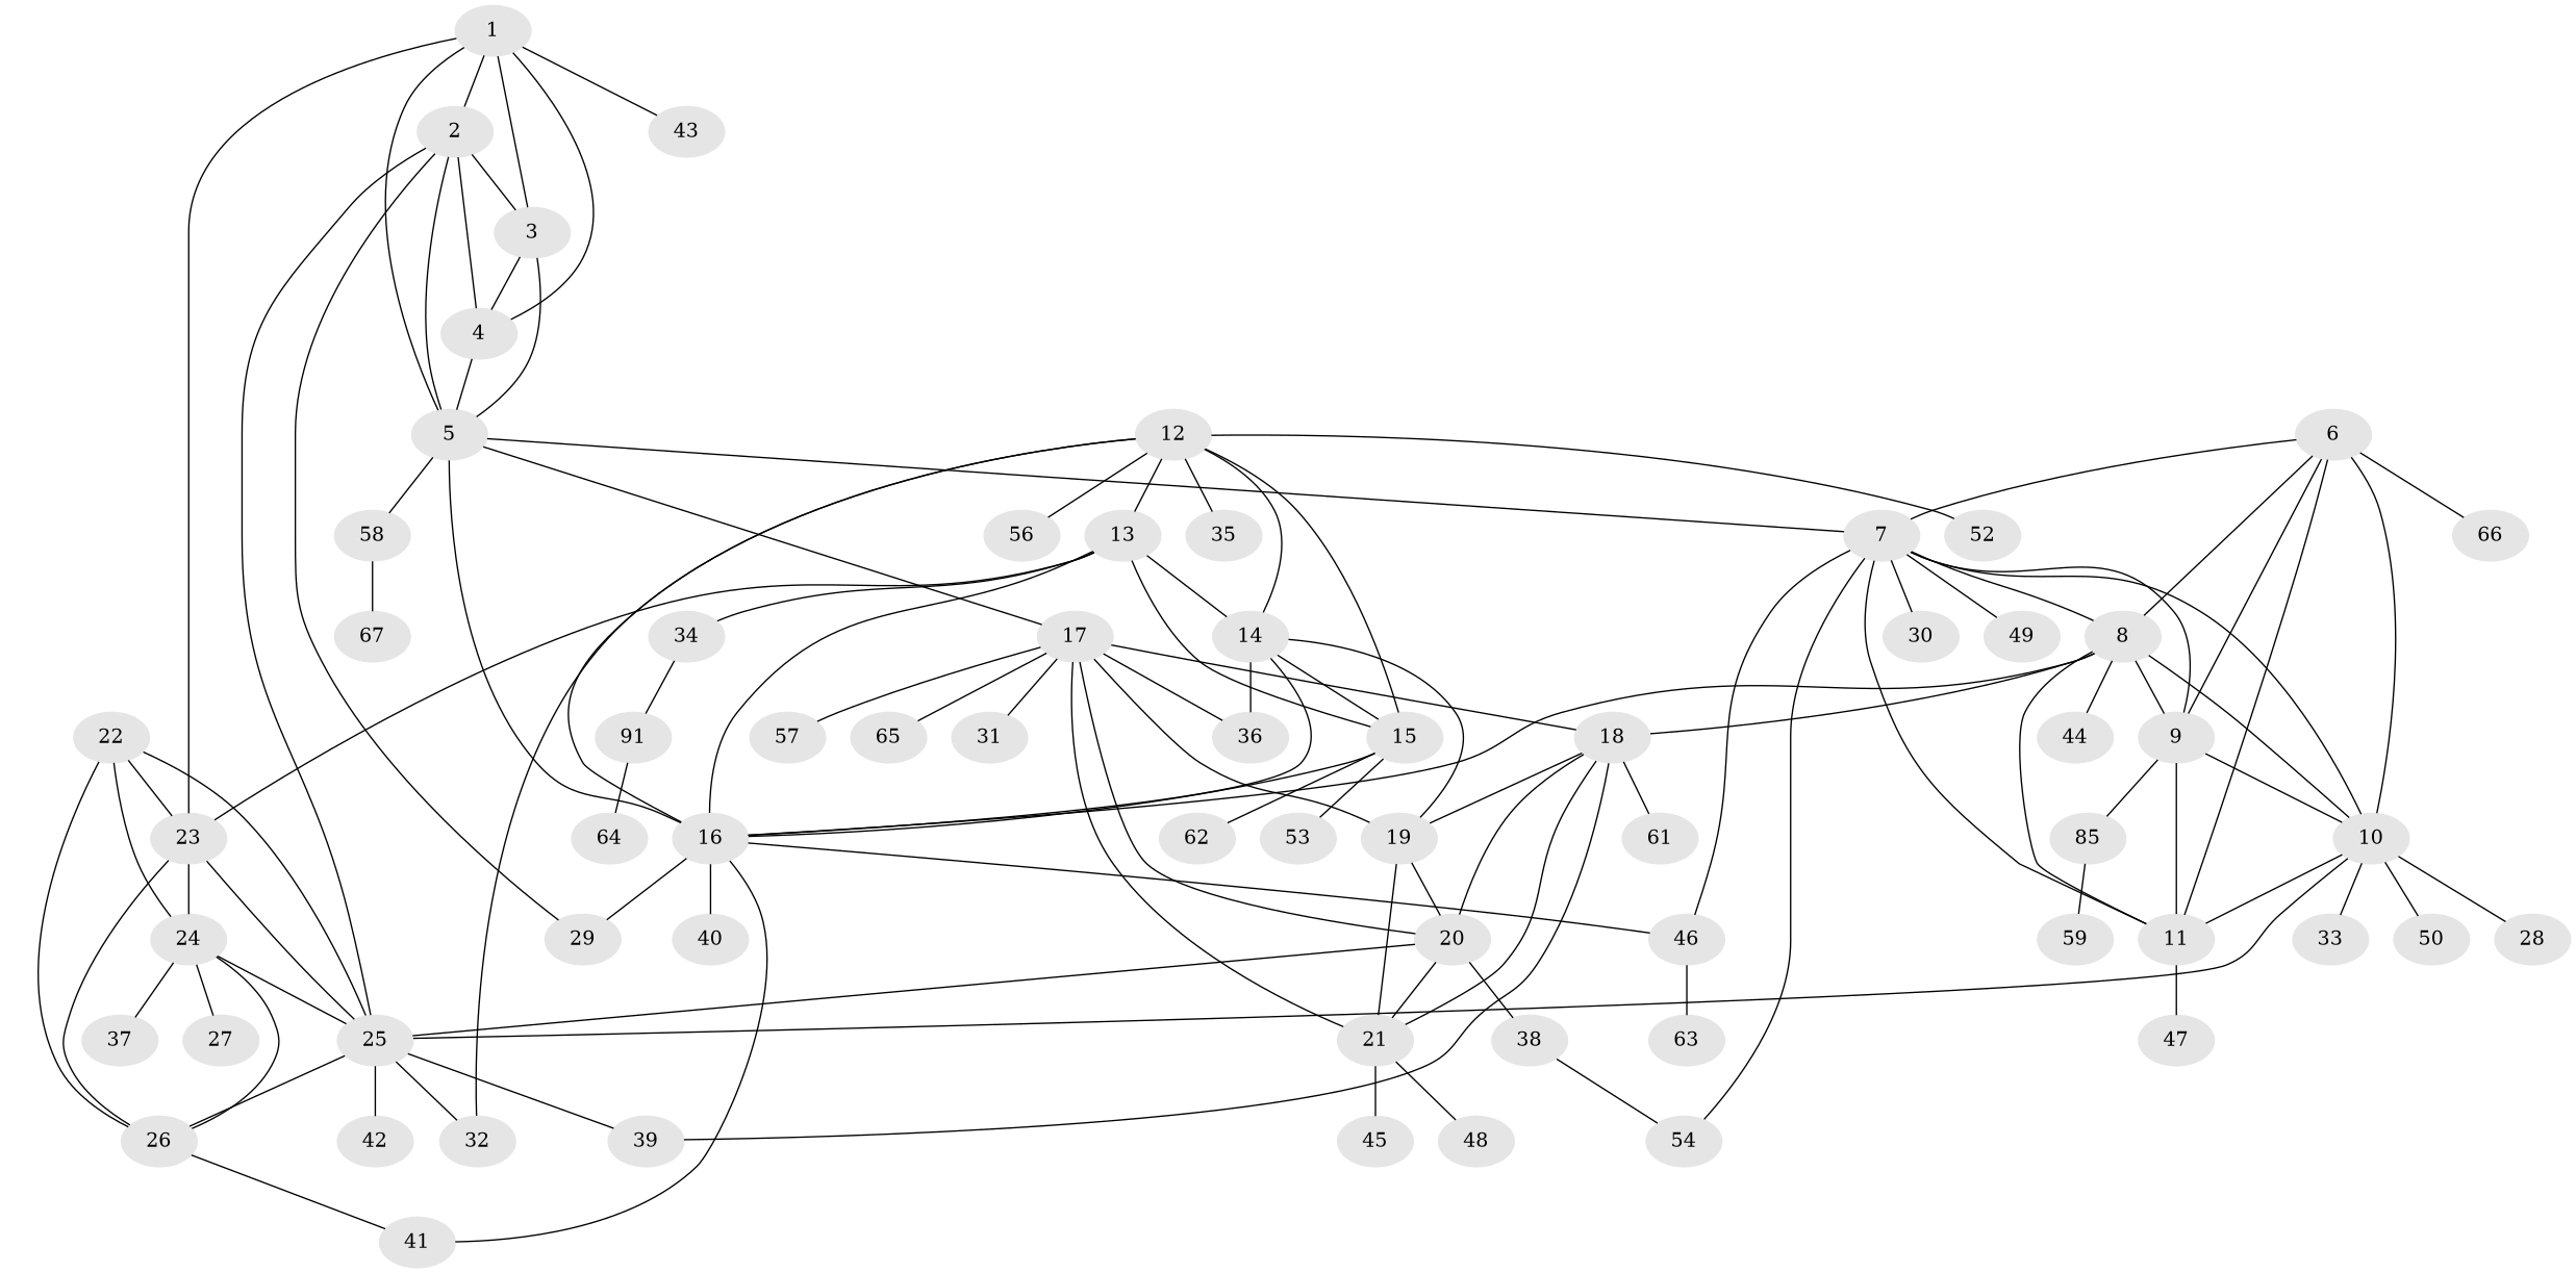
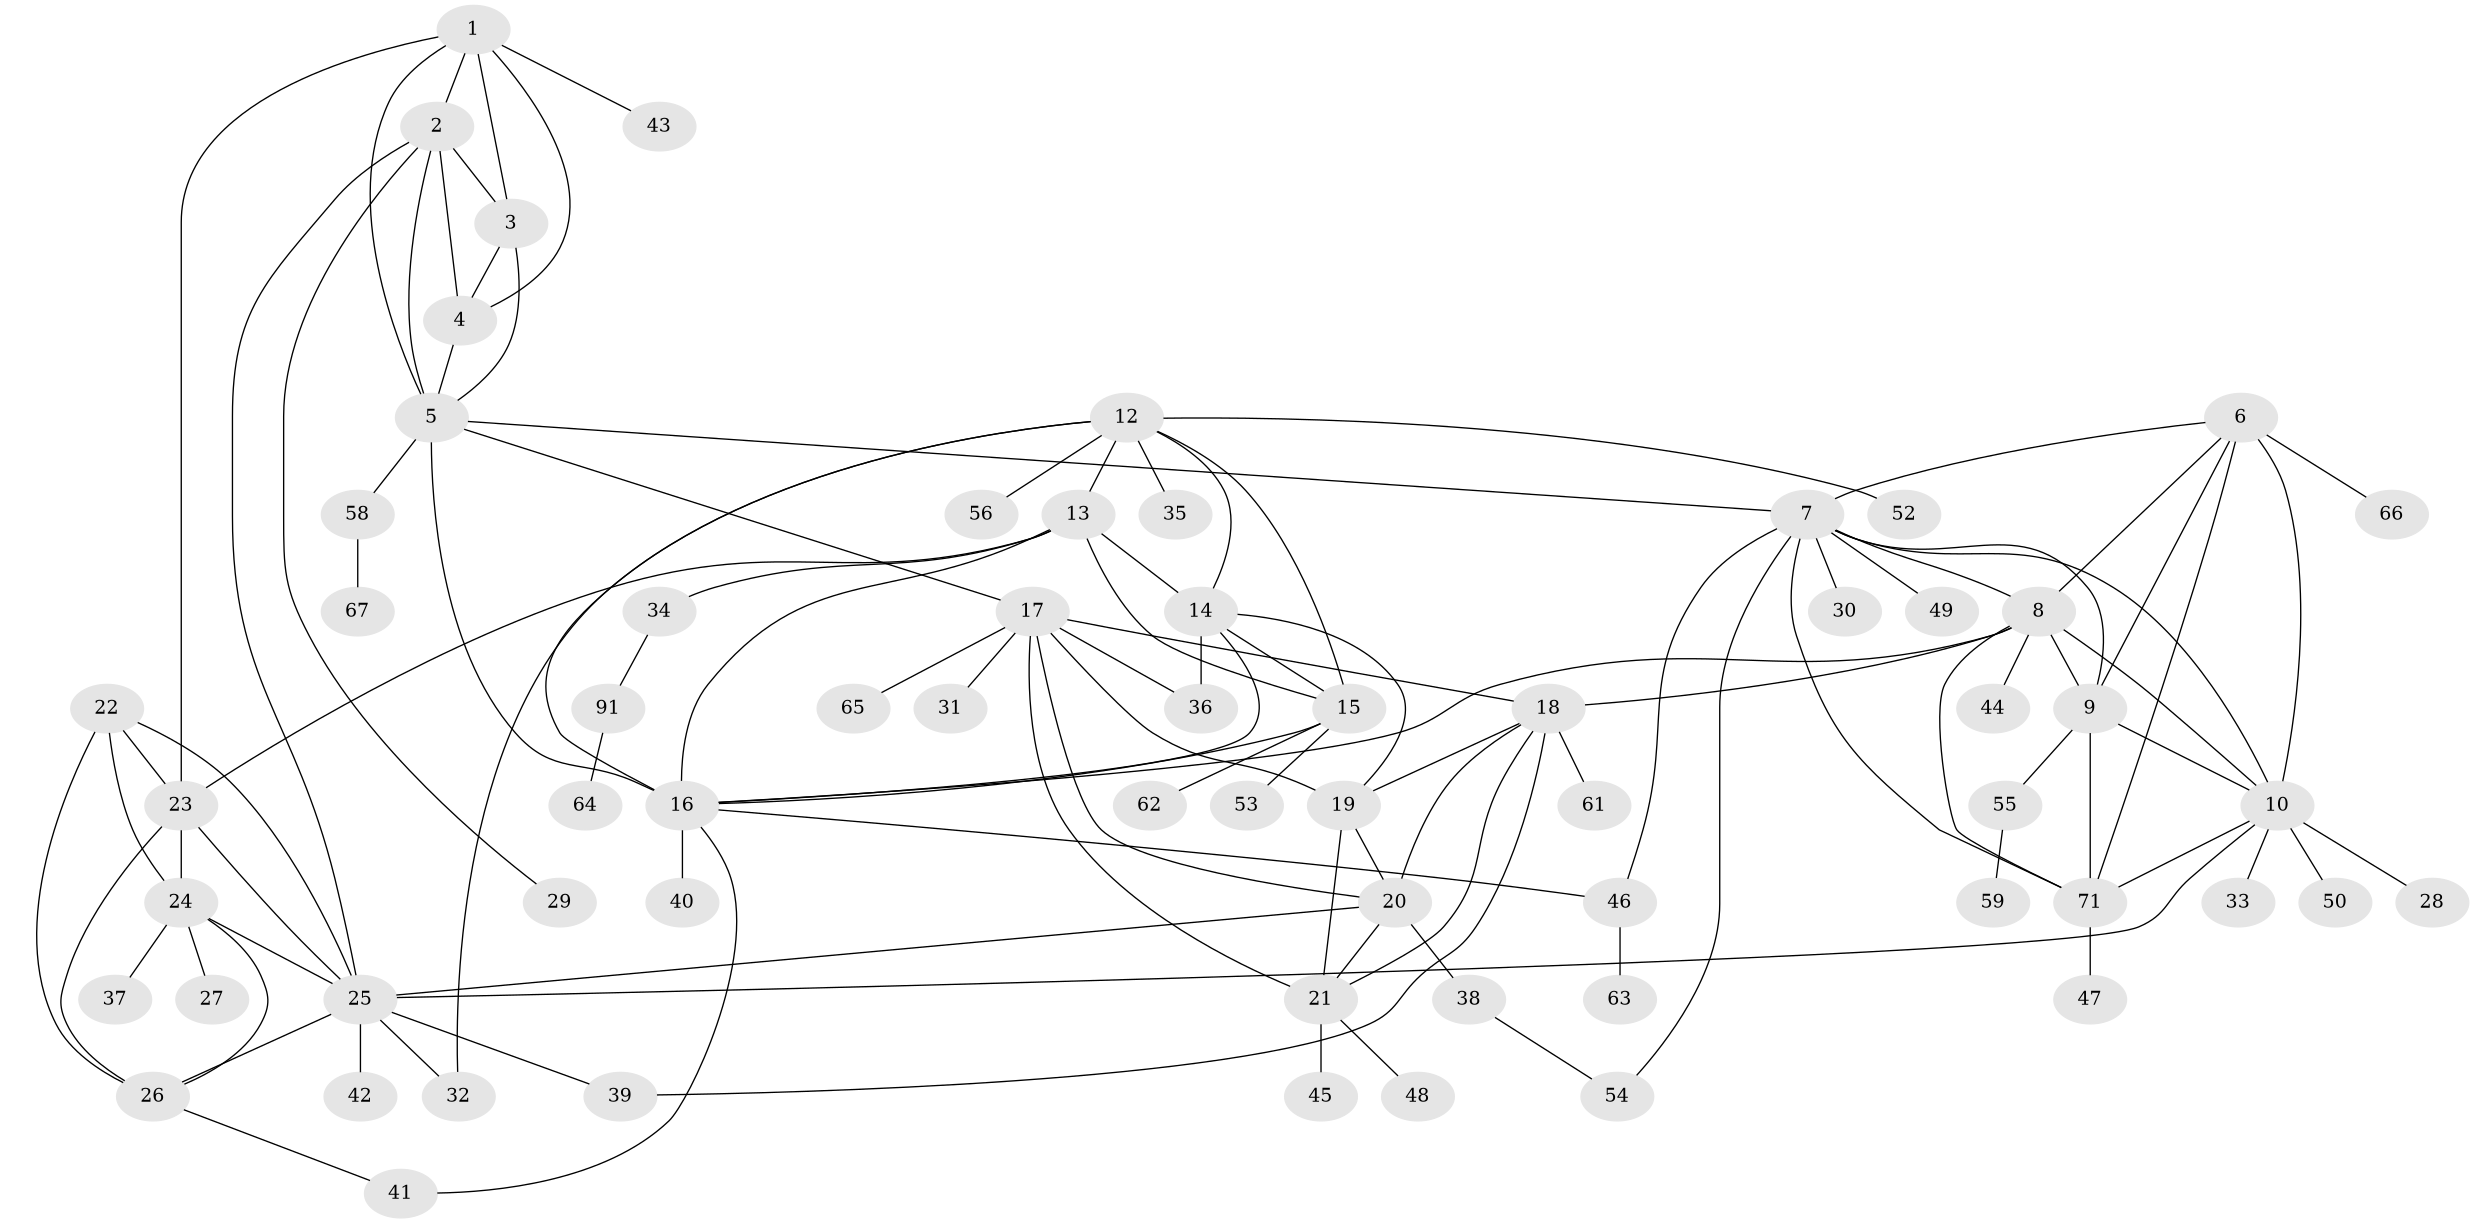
  graph {
    node [color=gray90 style=filled]
    edge [weight=1.0]
    1
    2
    3
    4
    5
    23
    43
    25
    29
    7
    16
    17
    58
    24
    26
    32
    39
    42
    8
    9
    10
-   11
+   11 [label=71]
    30
    46
    49
    54
    40
    41
    18
    19
    36
    20
    21
    31
-   57
    65
    n37 [label=67]
    6
    66
    44
-   55 [label=85]
+   55
    28
    33
    50
    47
    63
    61
    59
    12
    13
    14
    15
    35
    52
    56
    34
    53
    62
    n59 [label=91]
    38
    45
    48
    22
    27
    37
    64
    1 -- 2 [weight=2.0]
    1 -- 3
    1 -- 4
    1 -- 5
    1 -- 23
    1 -- 43 [weight=2.0]
    2 -- 3 [weight=2.0]
    2 -- 4 [weight=2.0]
    2 -- 5 [weight=2.0]
    2 -- 25
    2 -- 29
    3 -- 4
    3 -- 5
    4 -- 5
    5 -- 7
    5 -- 16
    5 -- 17
    5 -- 58
    23 -- 25 [weight=2.0]
    23 -- 24 [weight=2.0]
    23 -- 26 [weight=2.0]
    25 -- 26
    25 -- 32
    25 -- 39
    25 -- 42 [weight=3.0]
    7 -- 8
    7 -- 9
    7 -- 10
    7 -- 11
    7 -- 30
    7 -- 46
    7 -- 49
    7 -- 54
-   16 -- 29
    16 -- 46
    16 -- 40 [weight=4.0]
    16 -- 41
    17 -- 18
    17 -- 19 [weight=2.0]
    17 -- 36
    17 -- 20
    17 -- 21
    17 -- 31
-   17 -- 57
    17 -- 65
    58 -- n37
    24 -- 25
    24 -- 26
    24 -- 27 [weight=3.0]
    24 -- 37
    26 -- 41
    8 -- 16
    8 -- 9
    8 -- 10
    8 -- 11
    8 -- 18
    8 -- 44
    9 -- 10
    9 -- 11
    9 -- 55
    10 -- 25
    10 -- 11
    10 -- 28
    10 -- 33
    10 -- 50
    11 -- 47
    46 -- 63
    18 -- 39
    18 -- 19 [weight=2.0]
    18 -- 20
    18 -- 21
    18 -- 61 [weight=2.0]
    19 -- 20 [weight=2.0]
    19 -- 21 [weight=2.0]
    20 -- 25
    20 -- 21
    20 -- 38 [weight=5.0]
    21 -- 45 [weight=2.0]
    21 -- 48
    6 -- 7
    6 -- 8
    6 -- 9
    6 -- 10
    6 -- 11
    6 -- 66
    55 -- 59
    12 -- 16
    12 -- 32
    12 -- 13 [weight=2.0]
    12 -- 14
    12 -- 15
    12 -- 35
    12 -- 52 [weight=2.0]
    12 -- 56
    13 -- 23
    13 -- 16 [weight=2.0]
    13 -- 14 [weight=2.0]
    13 -- 15 [weight=2.0]
    13 -- 34
    14 -- 16
    14 -- 19
    14 -- 36 [weight=5.0]
    14 -- 15
    15 -- 16
    15 -- 53
    15 -- 62
    34 -- n59
    n59 -- 64
    38 -- 54
    22 -- 23 [weight=2.0]
    22 -- 25
    22 -- 24
    22 -- 26
  }
